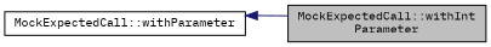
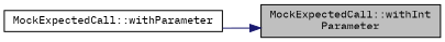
  digraph {
    rankdir=RL
    fontname="IBM Plex Mono"
    node [color=black fontname="IBM Plex Mono" fontsize=10 shape=record style=filled]
    n1 [fillcolor=grey75 fontcolor=black height=0.2 label="MockExpectedCall::withInt\lParameter" width=0.4]
    n2 [fillcolor=white height=0.2 label="MockExpectedCall::withParameter" width=0.4]
-   n2 -> n1 [color=midnightblue dir=back fontname="IBM Plex Mono" fontsize=10 labelfontname=Helvetica labelfontsize=10 style=solid]
+   n1 -> n2 [color=midnightblue dir=back fontname="IBM Plex Mono" fontsize=10 labelfontname=Helvetica labelfontsize=10 style=solid]
  }
